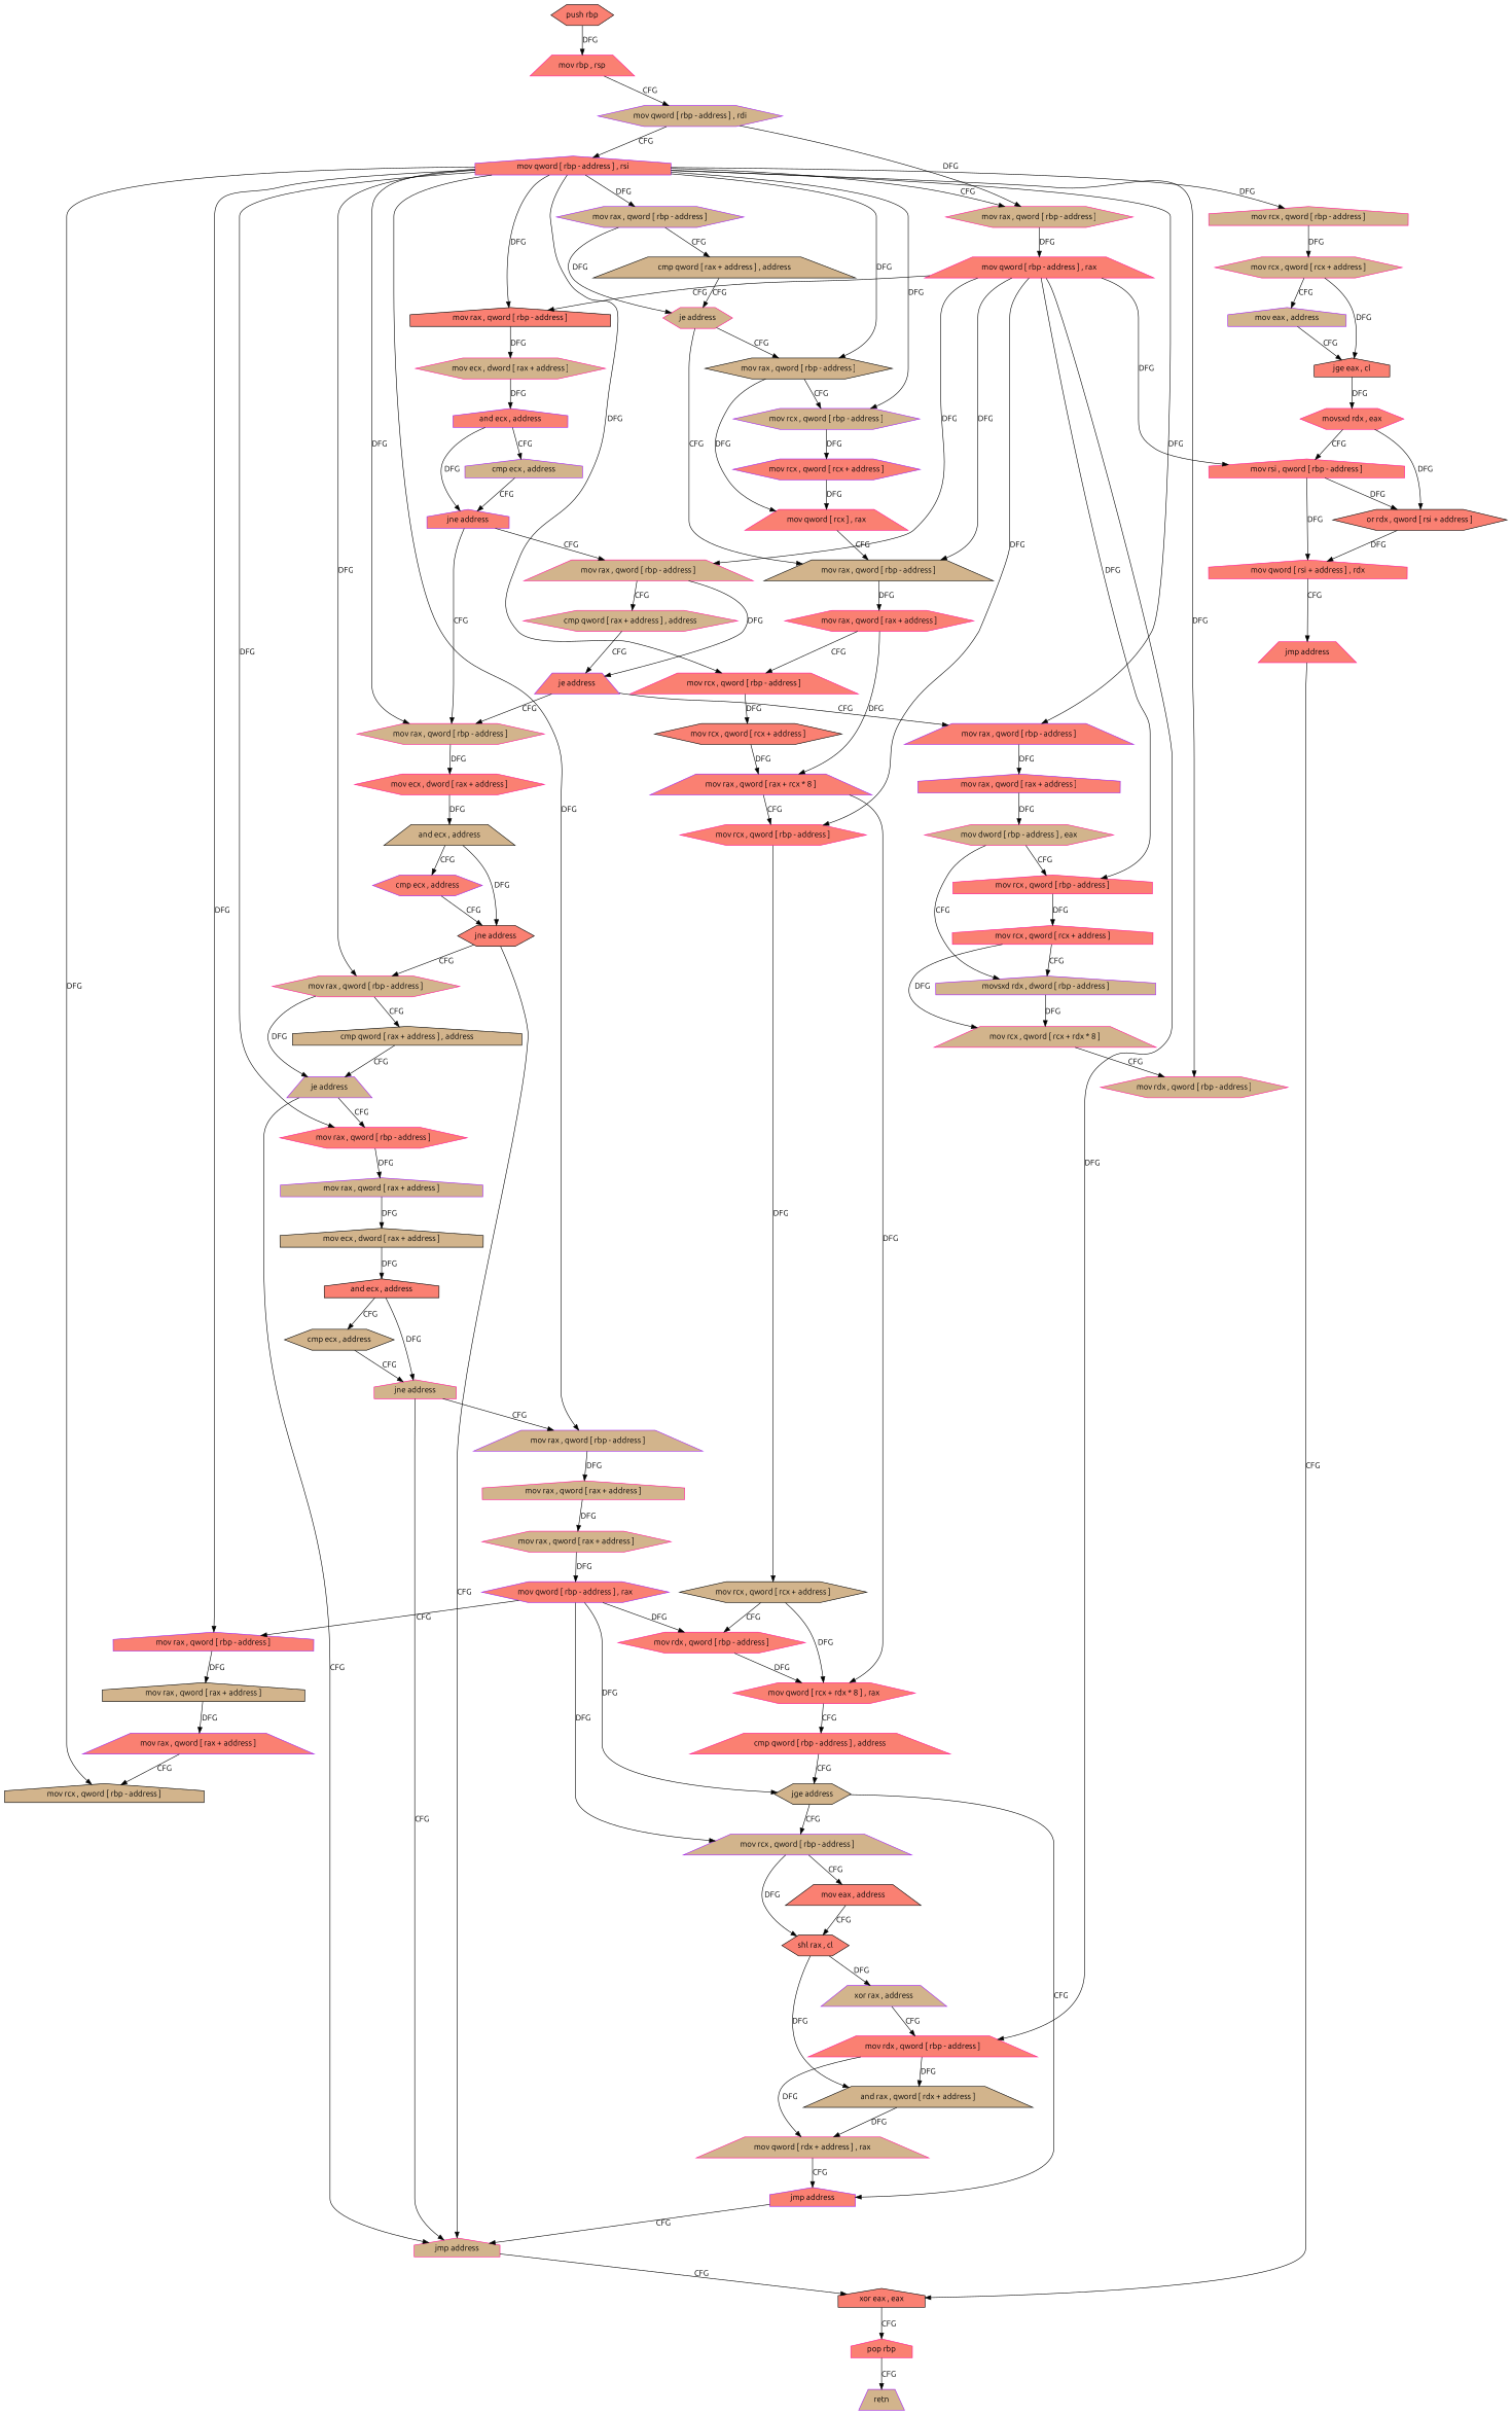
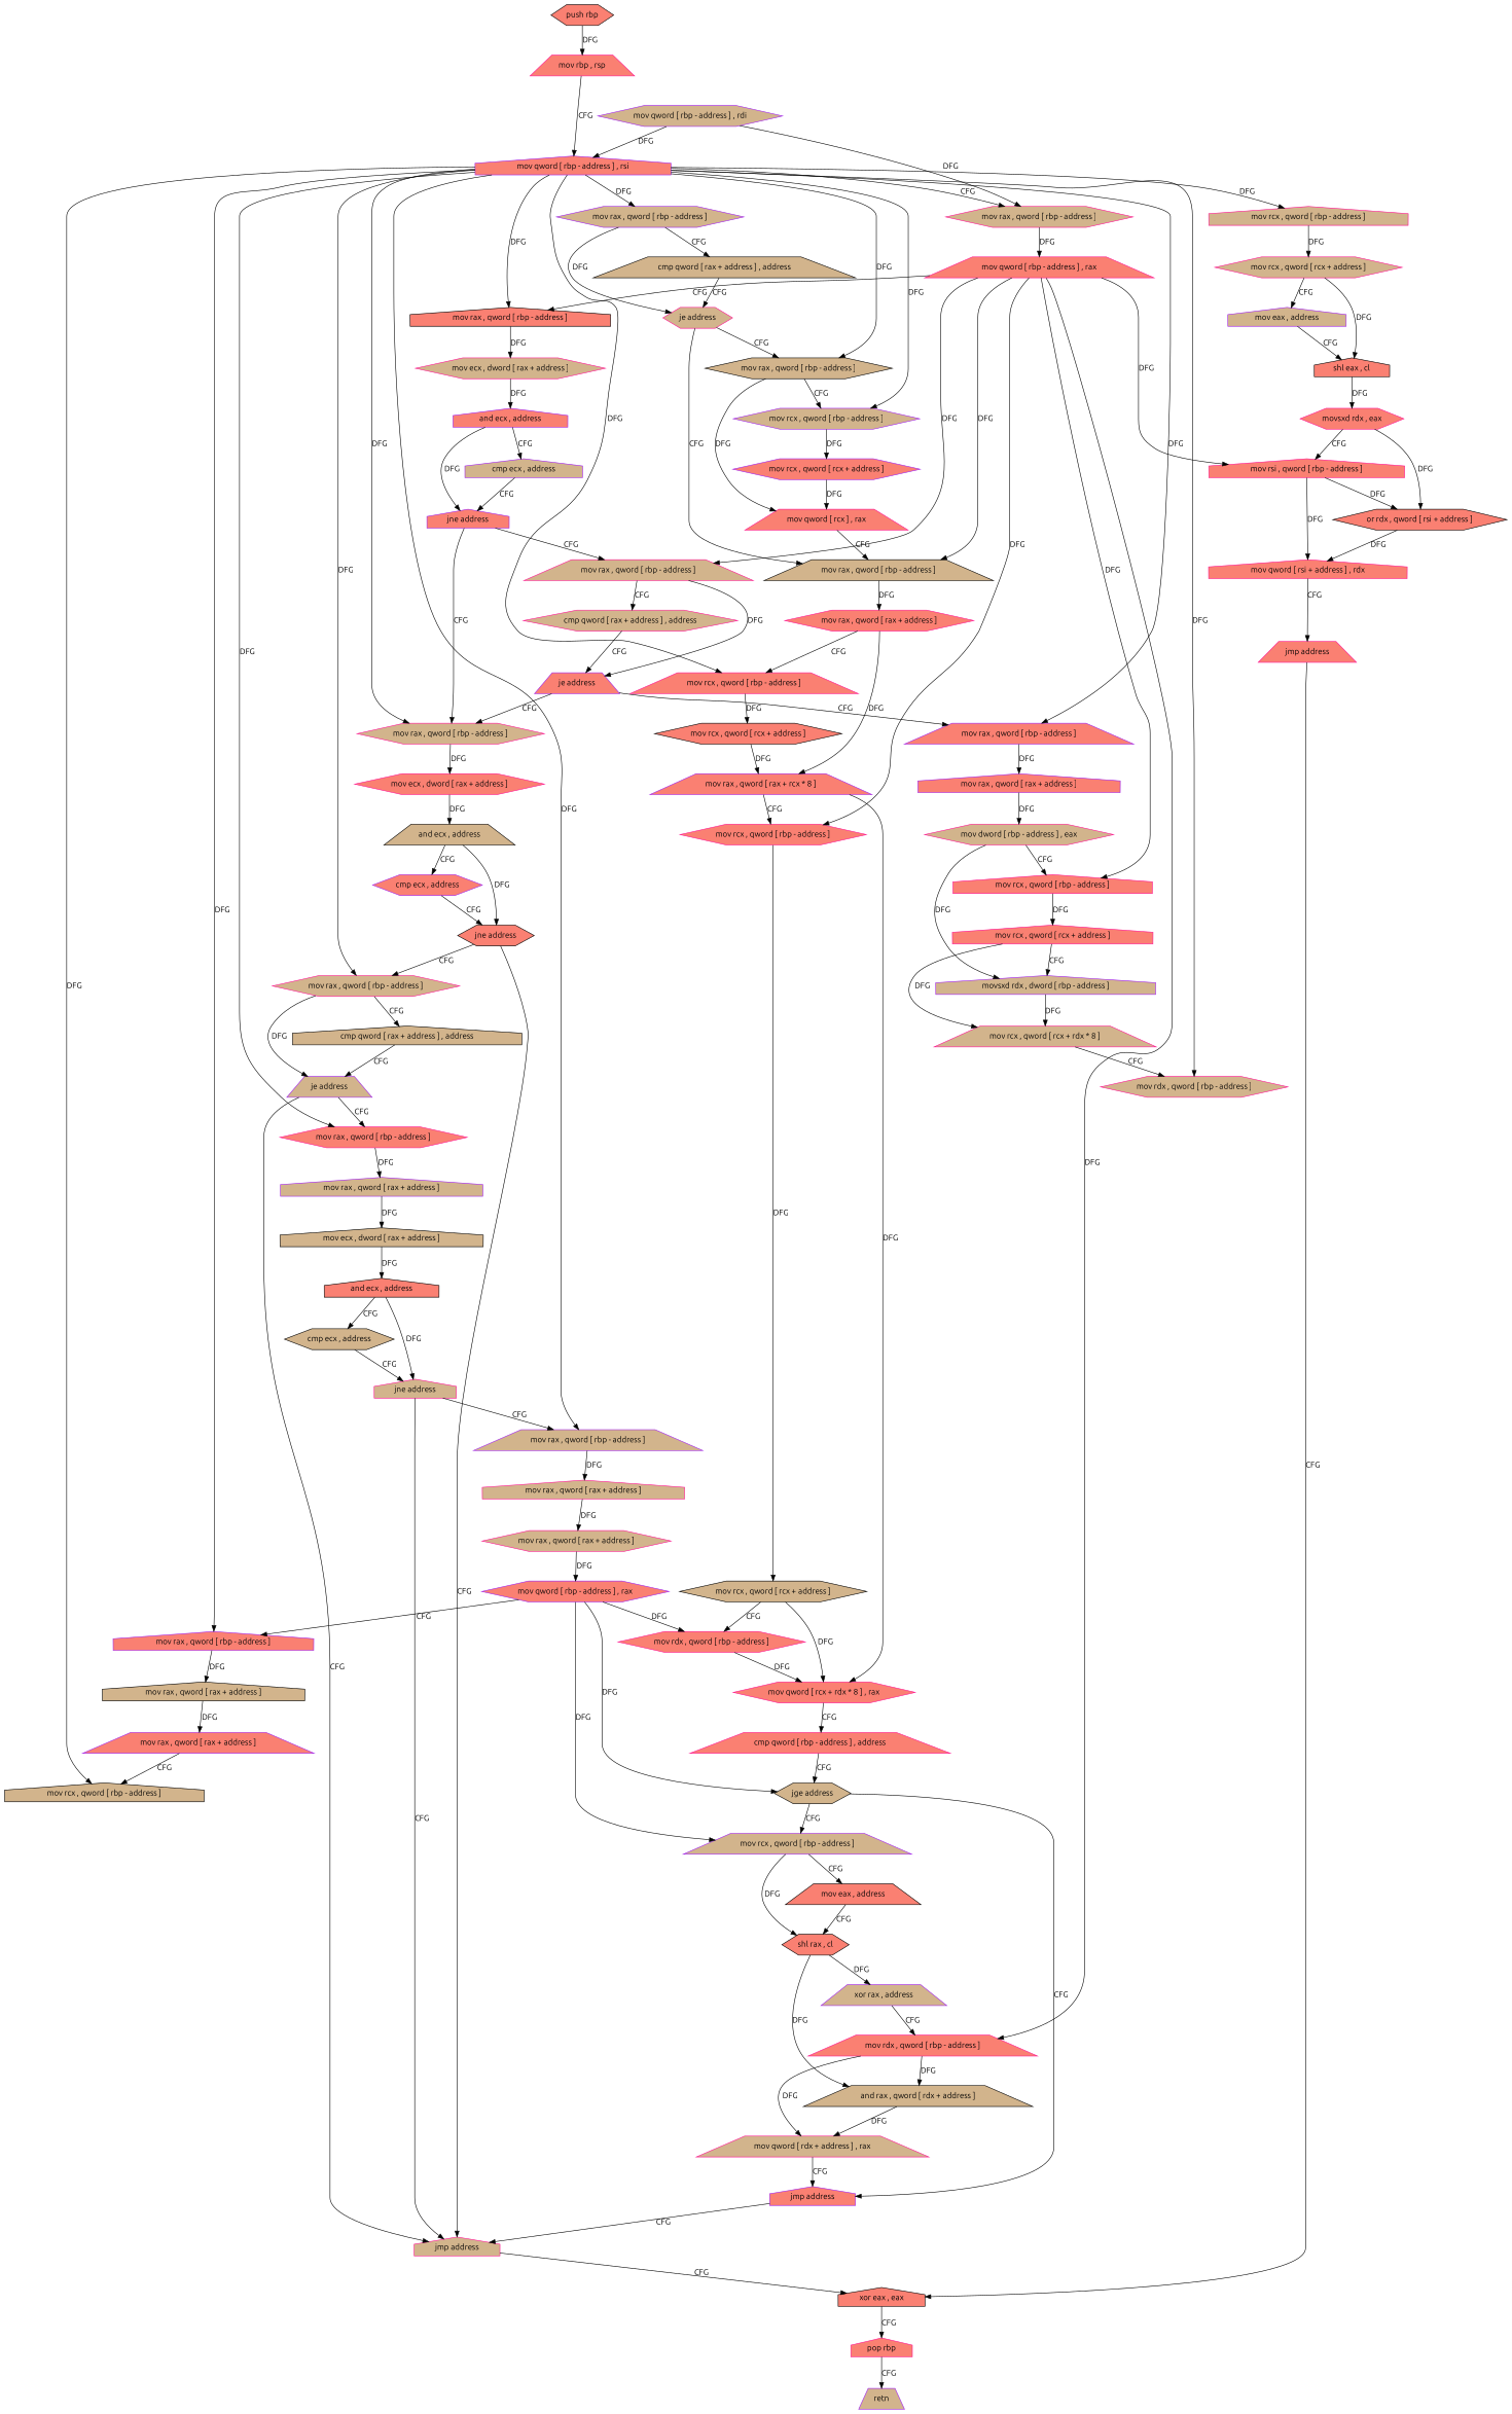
  digraph {
    fontname=Ubuntu
    node [color=deeppink fillcolor=salmon fontname=Ubuntu shape=hexagon style=filled]
    edge [fontname=Ubuntu]
    n1 [color=black label="push rbp"]
    n2 [label="mov rbp , rsp" shape=trapezium]
    n3 [color=purple fillcolor=tan label="mov qword [ rbp - address ] , rdi"]
    n4 [color=purple label="mov qword [ rbp - address ] , rsi" shape=house]
    n5 [fillcolor=tan label="mov rax , qword [ rbp - address ]"]
    n6 [color=black label="mov rax , qword [ rbp - address ]" shape=house]
    n7 [fillcolor=tan label="mov rax , qword [ rbp - address ]"]
    n8 [fillcolor=tan label="mov rax , qword [ rbp - address ]"]
    n9 [color=purple label="mov rax , qword [ rbp - address ]" shape=trapezium]
    n10 [label="mov rax , qword [ rbp - address ]"]
    n11 [fillcolor=tan label="mov rdx , qword [ rbp - address ]"]
    n12 [fillcolor=tan label="mov rcx , qword [ rbp - address ]" shape=house]
    n13 [color=purple fillcolor=tan label="mov rax , qword [ rbp - address ]" shape=trapezium]
    n14 [color=purple label="mov rax , qword [ rbp - address ]" shape=house]
    n15 [color=black fillcolor=tan label="mov rcx , qword [ rbp - address ]" shape=house]
    n16 [color=purple fillcolor=tan label="mov rax , qword [ rbp - address ]"]
    n17 [color=black fillcolor=tan label="mov rax , qword [ rbp - address ]"]
    n18 [label="mov rcx , qword [ rbp - address ]" shape=trapezium]
    n19 [color=purple fillcolor=tan label="mov rcx , qword [ rbp - address ]"]
    n20 [label="mov qword [ rbp - address ] , rax" shape=trapezium]
    n21 [fillcolor=tan label="mov ecx , dword [ rax + address ]"]
    n22 [label="mov ecx , dword [ rax + address ]"]
    n23 [color=black fillcolor=tan label="cmp qword [ rax + address ] , address" shape=house]
    n24 [color=purple fillcolor=tan label="je address" shape=trapezium]
    n25 [color=purple label="mov rax , qword [ rax + address ]" shape=house]
    n26 [color=purple fillcolor=tan label="mov rax , qword [ rax + address ]" shape=house]
    n27 [fillcolor=tan label="mov rcx , qword [ rcx + address ]"]
    n28 [fillcolor=tan label="mov rax , qword [ rax + address ]" shape=house]
    n29 [color=black fillcolor=tan label="mov rax , qword [ rax + address ]" shape=house]
    n30 [color=black fillcolor=tan label="cmp qword [ rax + address ] , address" shape=trapezium]
    n31 [fillcolor=tan label="je address"]
    n32 [label="mov qword [ rcx ] , rax" shape=trapezium]
    n33 [color=black label="mov rcx , qword [ rcx + address ]"]
    n34 [color=purple label="mov rcx , qword [ rcx + address ]"]
    n35 [fillcolor=tan label="mov rax , qword [ rbp - address ]" shape=trapezium]
    n36 [label="mov rcx , qword [ rbp - address ]" shape=house]
    n37 [label="mov rsi , qword [ rbp - address ]" shape=house]
    n38 [color=black fillcolor=tan label="mov rax , qword [ rbp - address ]" shape=trapezium]
    n39 [label="mov rcx , qword [ rbp - address ]"]
    n40 [label="mov rdx , qword [ rbp - address ]" shape=trapezium]
    n41 [fillcolor=tan label="cmp qword [ rax + address ] , address"]
    n42 [color=purple label="je address" shape=trapezium]
    n43 [label="mov rcx , qword [ rcx + address ]" shape=house]
    n44 [color=black label="or rdx , qword [ rsi + address ]"]
    n45 [label="mov qword [ rsi + address ] , rdx" shape=house]
    n46 [label="mov rax , qword [ rax + address ]"]
    n47 [color=black fillcolor=tan label="mov rcx , qword [ rcx + address ]"]
    n48 [color=black fillcolor=tan label="and rax , qword [ rdx + address ]" shape=trapezium]
    n49 [fillcolor=tan label="mov qword [ rdx + address ] , rax" shape=trapezium]
    n50 [color=purple label="and ecx , address" shape=house]
    n51 [color=purple fillcolor=tan label="cmp ecx , address" shape=house]
    n52 [color=purple label="jne address" shape=house]
    n53 [color=black fillcolor=tan label="and ecx , address" shape=trapezium]
    n54 [color=purple label="cmp ecx , address"]
    n55 [color=black label="jne address"]
    n56 [fillcolor=tan label="jmp address" shape=house]
    n57 [color=black label="xor eax , eax" shape=house]
    n58 [label="pop rbp" shape=house]
    n59 [fillcolor=tan label="mov dword [ rbp - address ] , eax"]
    n60 [color=purple fillcolor=tan label=retn shape=trapezium]
    n61 [color=black fillcolor=tan label="mov ecx , dword [ rax + address ]" shape=house]
    n62 [color=purple fillcolor=tan label="movsxd rdx , dword [ rbp - address ]" shape=house]
    n63 [fillcolor=tan label="mov rcx , qword [ rcx + rdx * 8 ]" shape=trapezium]
    n64 [color=purple fillcolor=tan label="mov eax , address" shape=house]
-   n65 [color=black label="jge eax , cl" shape=house]
+   n65 [color=black label="shl eax , cl" shape=house]
    n66 [label="movsxd rdx , eax"]
    n67 [label="jmp address" shape=trapezium]
    n68 [color=black label="and ecx , address" shape=house]
    n69 [color=black fillcolor=tan label="cmp ecx , address"]
    n70 [fillcolor=tan label="jne address" shape=house]
    n71 [fillcolor=tan label="mov rax , qword [ rax + address ]"]
    n72 [color=purple label="mov qword [ rbp - address ] , rax"]
    n73 [label="mov rdx , qword [ rbp - address ]"]
    n74 [color=black fillcolor=tan label="jge address"]
    n75 [color=purple fillcolor=tan label="mov rcx , qword [ rbp - address ]" shape=trapezium]
    n76 [label="mov qword [ rcx + rdx * 8 ] , rax"]
    n77 [color=purple label="jmp address" shape=house]
    n78 [color=black label="mov eax , address" shape=trapezium]
    n79 [color=black label="shl rax , cl"]
    n80 [color=purple label="mov rax , qword [ rax + address ]" shape=trapezium]
    n81 [color=purple label="mov rax , qword [ rax + rcx * 8 ]" shape=trapezium]
    n82 [label="cmp qword [ rbp - address ] , address" shape=trapezium]
    n83 [color=purple fillcolor=tan label="xor rax , address" shape=trapezium]
    n1 -> n2 [label=DFG]
-   n2 -> n3 [label=CFG]
-   n3 -> n4 [label=CFG]
+   n2 -> n4 [label=CFG]
+   n3 -> n4 [label=DFG]
    n3 -> n5 [label=DFG]
    n4 -> n5 [label=CFG]
    n4 -> n6 [label=DFG]
    n4 -> n7 [label=DFG]
    n4 -> n8 [label=DFG]
    n4 -> n9 [label=DFG]
    n4 -> n10 [label=DFG]
    n4 -> n11 [label=DFG]
    n4 -> n12 [label=DFG]
    n4 -> n13 [label=DFG]
    n4 -> n14 [label=DFG]
    n4 -> n15 [label=DFG]
    n4 -> n16 [label=DFG]
    n4 -> n17 [label=DFG]
    n4 -> n18 [label=DFG]
    n4 -> n19 [label=DFG]
    n5 -> n20 [label=DFG]
    n6 -> n21 [label=DFG]
    n7 -> n22 [label=DFG]
    n8 -> n23 [label=CFG]
    n8 -> n24 [label=DFG]
    n9 -> n25 [label=DFG]
    n10 -> n26 [label=DFG]
    n12 -> n27 [label=DFG]
    n13 -> n28 [label=DFG]
    n14 -> n29 [label=DFG]
    n16 -> n30 [label=CFG]
    n16 -> n31 [label=DFG]
    n17 -> n19 [label=CFG]
    n17 -> n32 [label=DFG]
    n18 -> n33 [label=DFG]
    n19 -> n34 [label=DFG]
    n20 -> n6 [label=CFG]
    n20 -> n35 [label=DFG]
    n20 -> n36 [label=DFG]
    n20 -> n37 [label=DFG]
    n20 -> n38 [label=DFG]
    n20 -> n39 [label=DFG]
    n20 -> n40 [label=DFG]
    n21 -> n50 [label=DFG]
    n22 -> n53 [label=DFG]
    n23 -> n24 [label=CFG]
    n24 -> n10 [label=CFG]
    n24 -> n56 [label=CFG]
    n25 -> n59 [label=DFG]
    n26 -> n61 [label=DFG]
    n27 -> n64 [label=CFG]
    n27 -> n65 [label=DFG]
    n28 -> n71 [label=DFG]
    n29 -> n80 [label=DFG]
    n30 -> n31 [label=CFG]
    n31 -> n17 [label=CFG]
    n31 -> n38 [label=CFG]
    n32 -> n38 [label=CFG]
    n33 -> n81 [label=DFG]
    n34 -> n32 [label=DFG]
    n35 -> n41 [label=CFG]
    n35 -> n42 [label=DFG]
    n36 -> n43 [label=DFG]
    n37 -> n44 [label=DFG]
    n37 -> n45 [label=DFG]
    n38 -> n46 [label=DFG]
    n39 -> n47 [label=DFG]
    n40 -> n48 [label=DFG]
    n40 -> n49 [label=DFG]
    n41 -> n42 [label=CFG]
    n42 -> n7 [label=CFG]
    n42 -> n9 [label=CFG]
    n43 -> n62 [label=CFG]
    n43 -> n63 [label=DFG]
    n44 -> n45 [label=DFG]
    n45 -> n67 [label=CFG]
    n46 -> n18 [label=CFG]
    n46 -> n81 [label=DFG]
    n47 -> n73 [label=CFG]
    n47 -> n76 [label=DFG]
    n48 -> n49 [label=DFG]
    n49 -> n77 [label=CFG]
    n50 -> n51 [label=CFG]
    n50 -> n52 [label=DFG]
    n51 -> n52 [label=CFG]
    n52 -> n7 [label=CFG]
    n52 -> n35 [label=CFG]
    n53 -> n54 [label=CFG]
    n53 -> n55 [label=DFG]
    n54 -> n55 [label=CFG]
    n55 -> n8 [label=CFG]
    n55 -> n56 [label=CFG]
    n56 -> n57 [label=CFG]
    n57 -> n58 [label=CFG]
    n58 -> n60 [label=CFG]
    n59 -> n36 [label=CFG]
-   n59 -> n62 [label=CFG]
+   n59 -> n62 [label=DFG]
    n61 -> n68 [label=DFG]
    n62 -> n63 [label=DFG]
    n63 -> n11 [label=CFG]
    n64 -> n65 [label=CFG]
    n65 -> n66 [label=DFG]
    n66 -> n37 [label=CFG]
    n66 -> n44 [label=DFG]
    n67 -> n57 [label=CFG]
    n68 -> n69 [label=CFG]
    n68 -> n70 [label=DFG]
    n69 -> n70 [label=CFG]
    n70 -> n13 [label=CFG]
    n70 -> n56 [label=CFG]
    n71 -> n72 [label=DFG]
    n72 -> n14 [label=CFG]
    n72 -> n73 [label=DFG]
    n72 -> n74 [label=DFG]
    n72 -> n75 [label=DFG]
    n73 -> n76 [label=DFG]
    n74 -> n75 [label=CFG]
    n74 -> n77 [label=CFG]
    n75 -> n78 [label=CFG]
    n75 -> n79 [label=DFG]
    n76 -> n82 [label=CFG]
    n77 -> n56 [label=CFG]
    n78 -> n79 [label=CFG]
    n79 -> n48 [label=DFG]
    n79 -> n83 [label=DFG]
    n80 -> n15 [label=CFG]
    n81 -> n39 [label=CFG]
    n81 -> n76 [label=DFG]
    n82 -> n74 [label=CFG]
    n83 -> n40 [label=CFG]
  }
